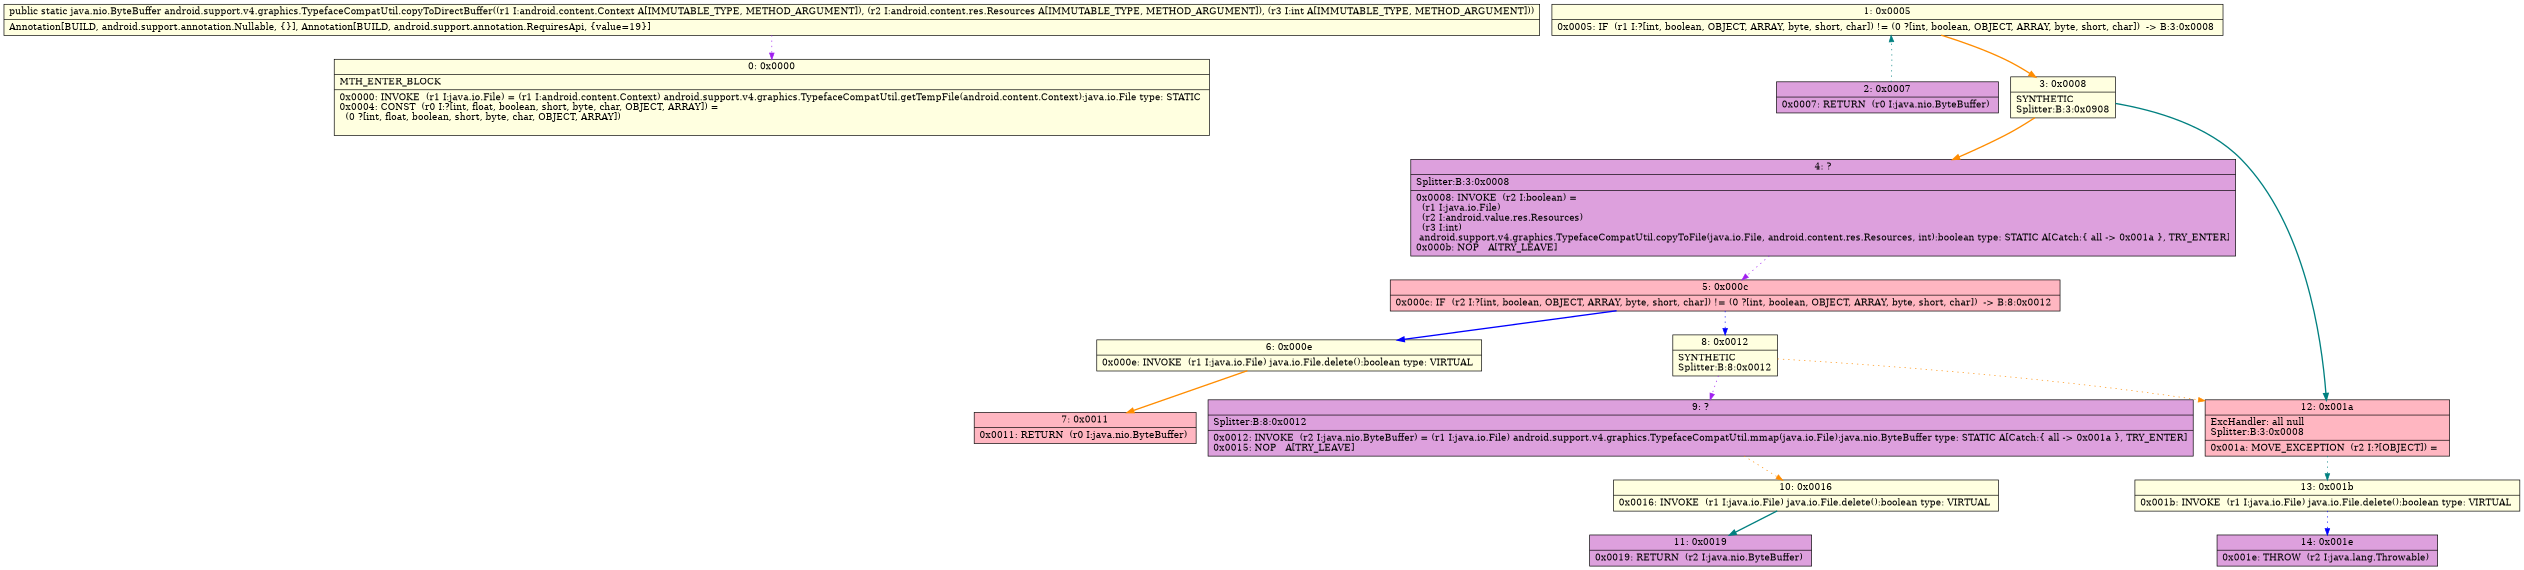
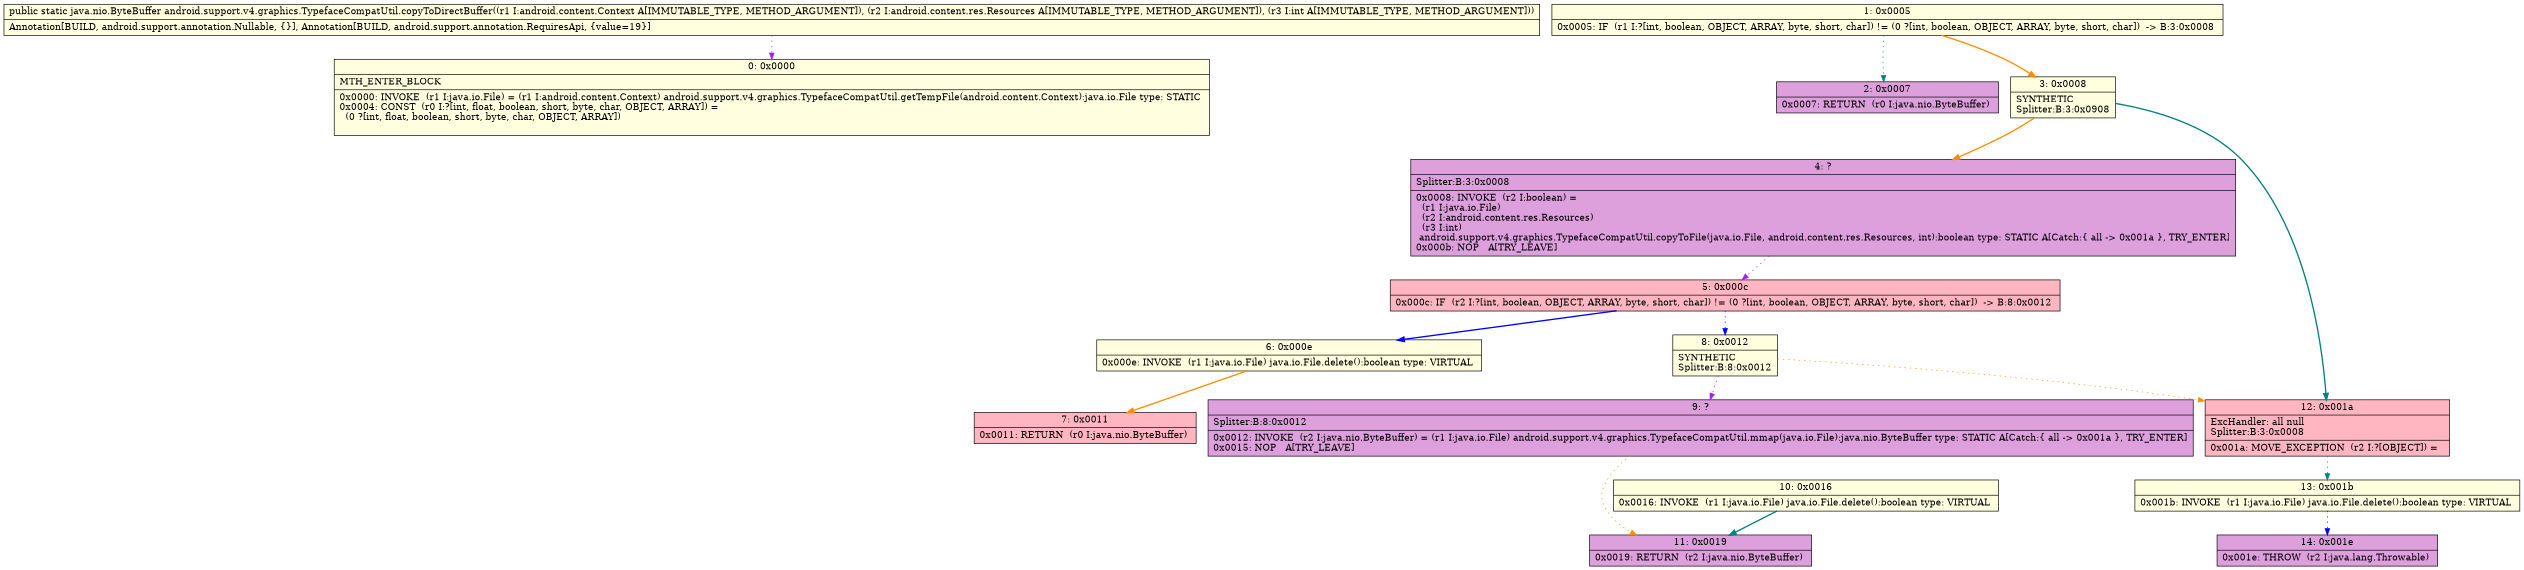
  digraph {
    node [fillcolor=lightyellow shape=record style=filled]
    edge [color=darkorange style=dotted]
    n1 [label="{0\:\ 0x0000|MTH_ENTER_BLOCK\l|0x0000: INVOKE  (r1 I:java.io.File) = (r1 I:android.content.Context) android.support.v4.graphics.TypefaceCompatUtil.getTempFile(android.content.Context):java.io.File type: STATIC \l0x0004: CONST  (r0 I:?[int, float, boolean, short, byte, char, OBJECT, ARRAY]) = \l  (0 ?[int, float, boolean, short, byte, char, OBJECT, ARRAY])\l \l}"]
    n2 [label="{1\:\ 0x0005|0x0005: IF  (r1 I:?[int, boolean, OBJECT, ARRAY, byte, short, char]) != (0 ?[int, boolean, OBJECT, ARRAY, byte, short, char])  \-\> B:3:0x0008 \l}"]
    n3 [fillcolor=plum label="{2\:\ 0x0007|0x0007: RETURN  (r0 I:java.nio.ByteBuffer) \l}"]
    n4 [label="{3\:\ 0x0008|SYNTHETIC\lSplitter:B:3:0x0908\l}"]
-   n5 [fillcolor=plum label="{4\:\ ?|Splitter:B:3:0x0008\l|0x0008: INVOKE  (r2 I:boolean) = \l  (r1 I:java.io.File)\l  (r2 I:android.value.res.Resources)\l  (r3 I:int)\l android.support.v4.graphics.TypefaceCompatUtil.copyToFile(java.io.File, android.content.res.Resources, int):boolean type: STATIC A[Catch:\{ all \-\> 0x001a \}, TRY_ENTER]\l0x000b: NOP   A[TRY_LEAVE]\l}"]
+   n5 [fillcolor=plum label="{4\:\ ?|Splitter:B:3:0x0008\l|0x0008: INVOKE  (r2 I:boolean) = \l  (r1 I:java.io.File)\l  (r2 I:android.content.res.Resources)\l  (r3 I:int)\l android.support.v4.graphics.TypefaceCompatUtil.copyToFile(java.io.File, android.content.res.Resources, int):boolean type: STATIC A[Catch:\{ all \-\> 0x001a \}, TRY_ENTER]\l0x000b: NOP   A[TRY_LEAVE]\l}"]
    n6 [fillcolor=lightpink label="{12\:\ 0x001a|ExcHandler: all null\lSplitter:B:3:0x0008\l|0x001a: MOVE_EXCEPTION  (r2 I:?[OBJECT]) =  \l}"]
    n7 [fillcolor=lightpink label="{5\:\ 0x000c|0x000c: IF  (r2 I:?[int, boolean, OBJECT, ARRAY, byte, short, char]) != (0 ?[int, boolean, OBJECT, ARRAY, byte, short, char])  \-\> B:8:0x0012 \l}"]
    n8 [label="{13\:\ 0x001b|0x001b: INVOKE  (r1 I:java.io.File) java.io.File.delete():boolean type: VIRTUAL \l}"]
    n9 [label="{6\:\ 0x000e|0x000e: INVOKE  (r1 I:java.io.File) java.io.File.delete():boolean type: VIRTUAL \l}"]
    n10 [label="{8\:\ 0x0012|SYNTHETIC\lSplitter:B:8:0x0012\l}"]
    n11 [fillcolor=lightpink label="{7\:\ 0x0011|0x0011: RETURN  (r0 I:java.nio.ByteBuffer) \l}"]
    n12 [fillcolor=plum label="{9\:\ ?|Splitter:B:8:0x0012\l|0x0012: INVOKE  (r2 I:java.nio.ByteBuffer) = (r1 I:java.io.File) android.support.v4.graphics.TypefaceCompatUtil.mmap(java.io.File):java.nio.ByteBuffer type: STATIC A[Catch:\{ all \-\> 0x001a \}, TRY_ENTER]\l0x0015: NOP   A[TRY_LEAVE]\l}"]
    n13 [label="{10\:\ 0x0016|0x0016: INVOKE  (r1 I:java.io.File) java.io.File.delete():boolean type: VIRTUAL \l}"]
    n14 [fillcolor=plum label="{11\:\ 0x0019|0x0019: RETURN  (r2 I:java.nio.ByteBuffer) \l}"]
    n15 [fillcolor=plum label="{14\:\ 0x001e|0x001e: THROW  (r2 I:java.lang.Throwable) \l}"]
    n16 [label="{public static java.nio.ByteBuffer android.support.v4.graphics.TypefaceCompatUtil.copyToDirectBuffer((r1 I:android.content.Context A[IMMUTABLE_TYPE, METHOD_ARGUMENT]), (r2 I:android.content.res.Resources A[IMMUTABLE_TYPE, METHOD_ARGUMENT]), (r3 I:int A[IMMUTABLE_TYPE, METHOD_ARGUMENT]))  | Annotation[BUILD, android.support.annotation.Nullable, \{\}], Annotation[BUILD, android.support.annotation.RequiresApi, \{value=19\}]\l}"]
-   n3 -> n2 [color=teal]
+   n2 -> n3 [color=teal]
    n2 -> n4 [style=bold]
    n4 -> n5 [style=bold]
    n4 -> n6 [color=teal style=bold]
    n5 -> n7 [color=purple]
    n6 -> n8 [color=teal]
    n7 -> n9 [color=blue style=bold]
    n7 -> n10 [color=blue]
    n8 -> n15 [color=blue]
    n9 -> n11 [style=bold]
    n10 -> n6
    n10 -> n12 [color=purple]
-   n12 -> n13
+   n12 -> n14
    n13 -> n14 [color=teal style=bold]
    n16 -> n1 [color=purple]
  }
